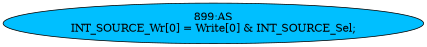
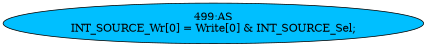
  strict digraph {
-   n1 [ast="<pyverilog.vparser.ast.Assign object at 0x7fbdee0c8e10>" def_var="['INT_SOURCE_Wr']" fillcolor=deepskyblue label="899:AS\nINT_SOURCE_Wr[0] = Write[0] & INT_SOURCE_Sel;" statements="[]" style=filled typ=Assign use_var="['Write', 'INT_SOURCE_Sel']"]
+   n1 [ast="<pyverilog.vparser.ast.Assign object at 0x7fbdee0c8e10>" def_var="['INT_SOURCE_Wr']" fillcolor=deepskyblue label="499:AS\nINT_SOURCE_Wr[0] = Write[0] & INT_SOURCE_Sel;" statements="[]" style=filled typ=Assign use_var="['Write', 'INT_SOURCE_Sel']"]
  }
